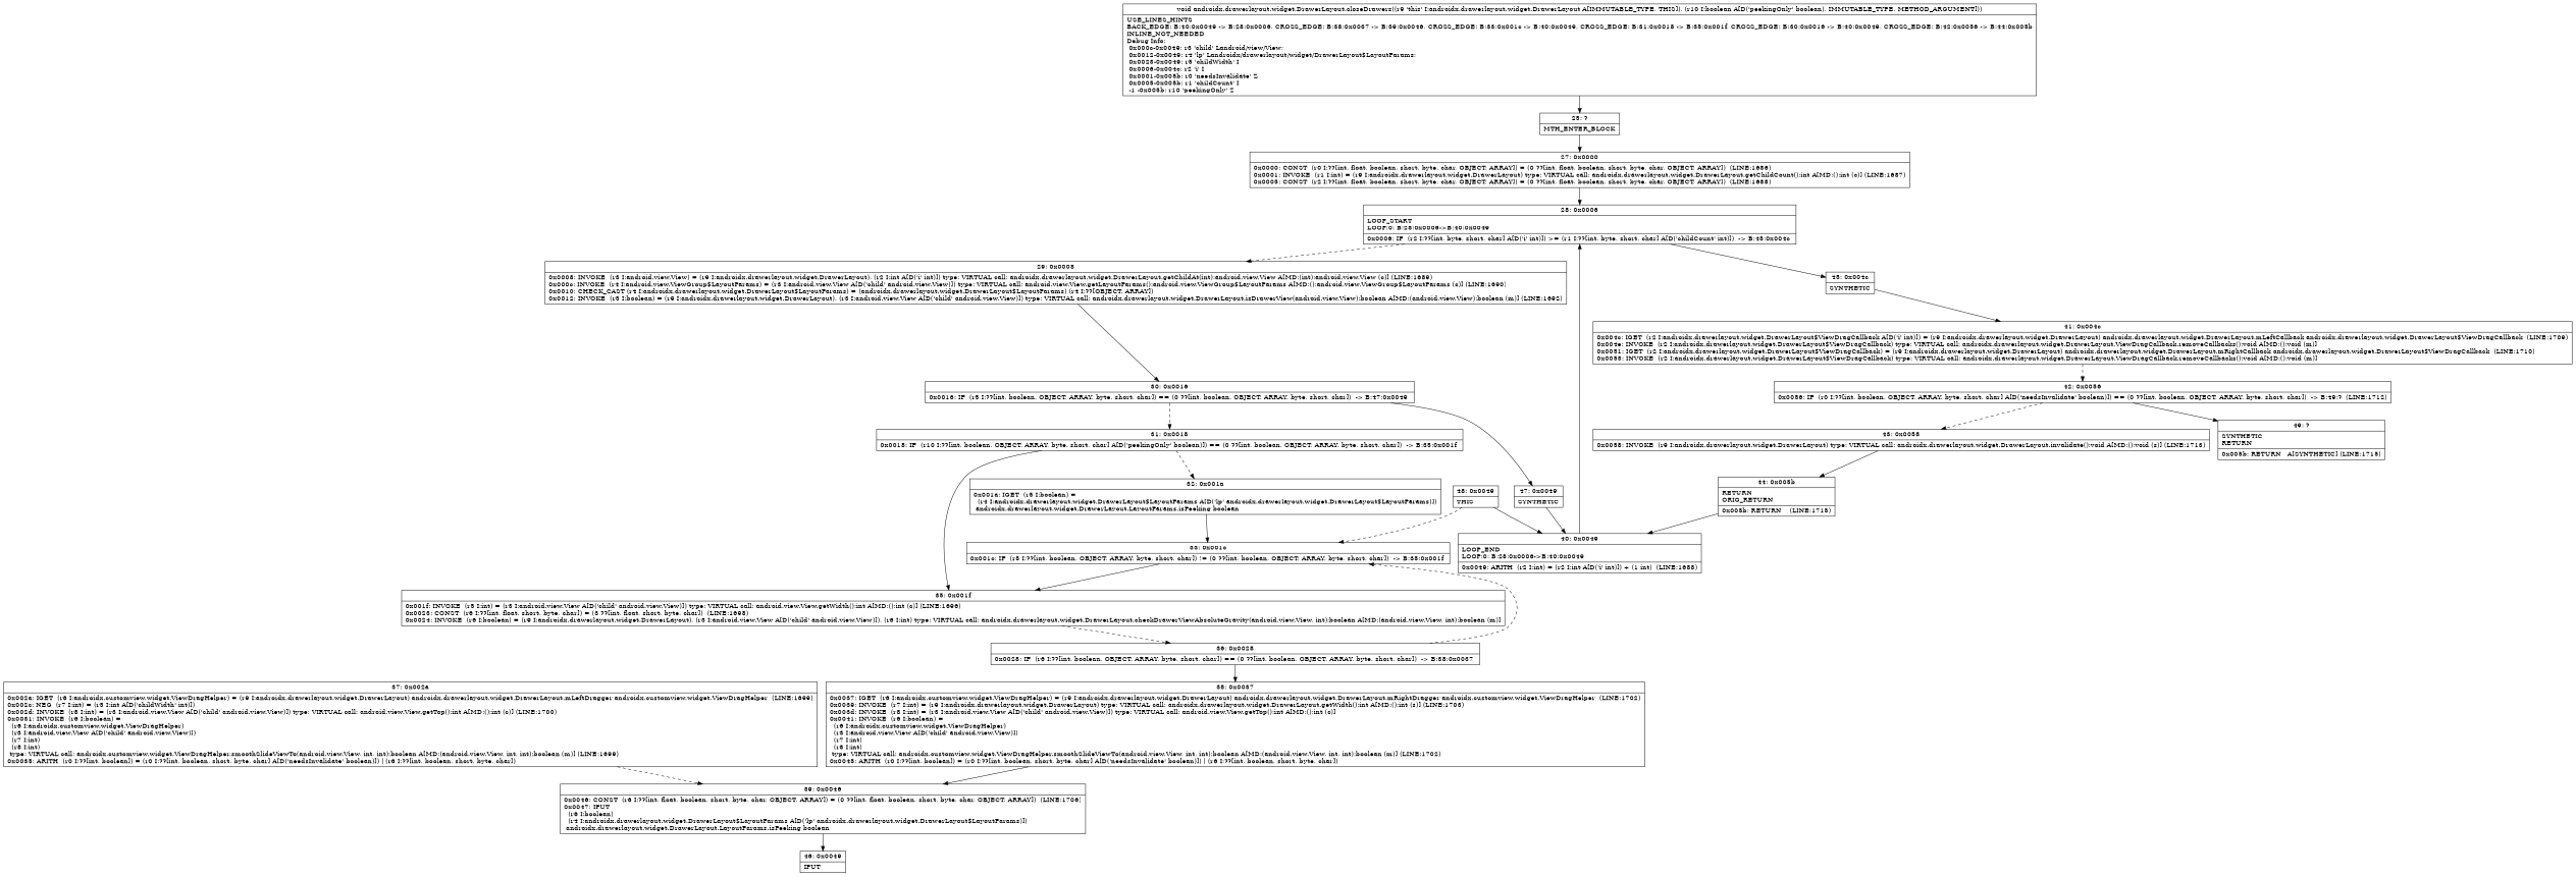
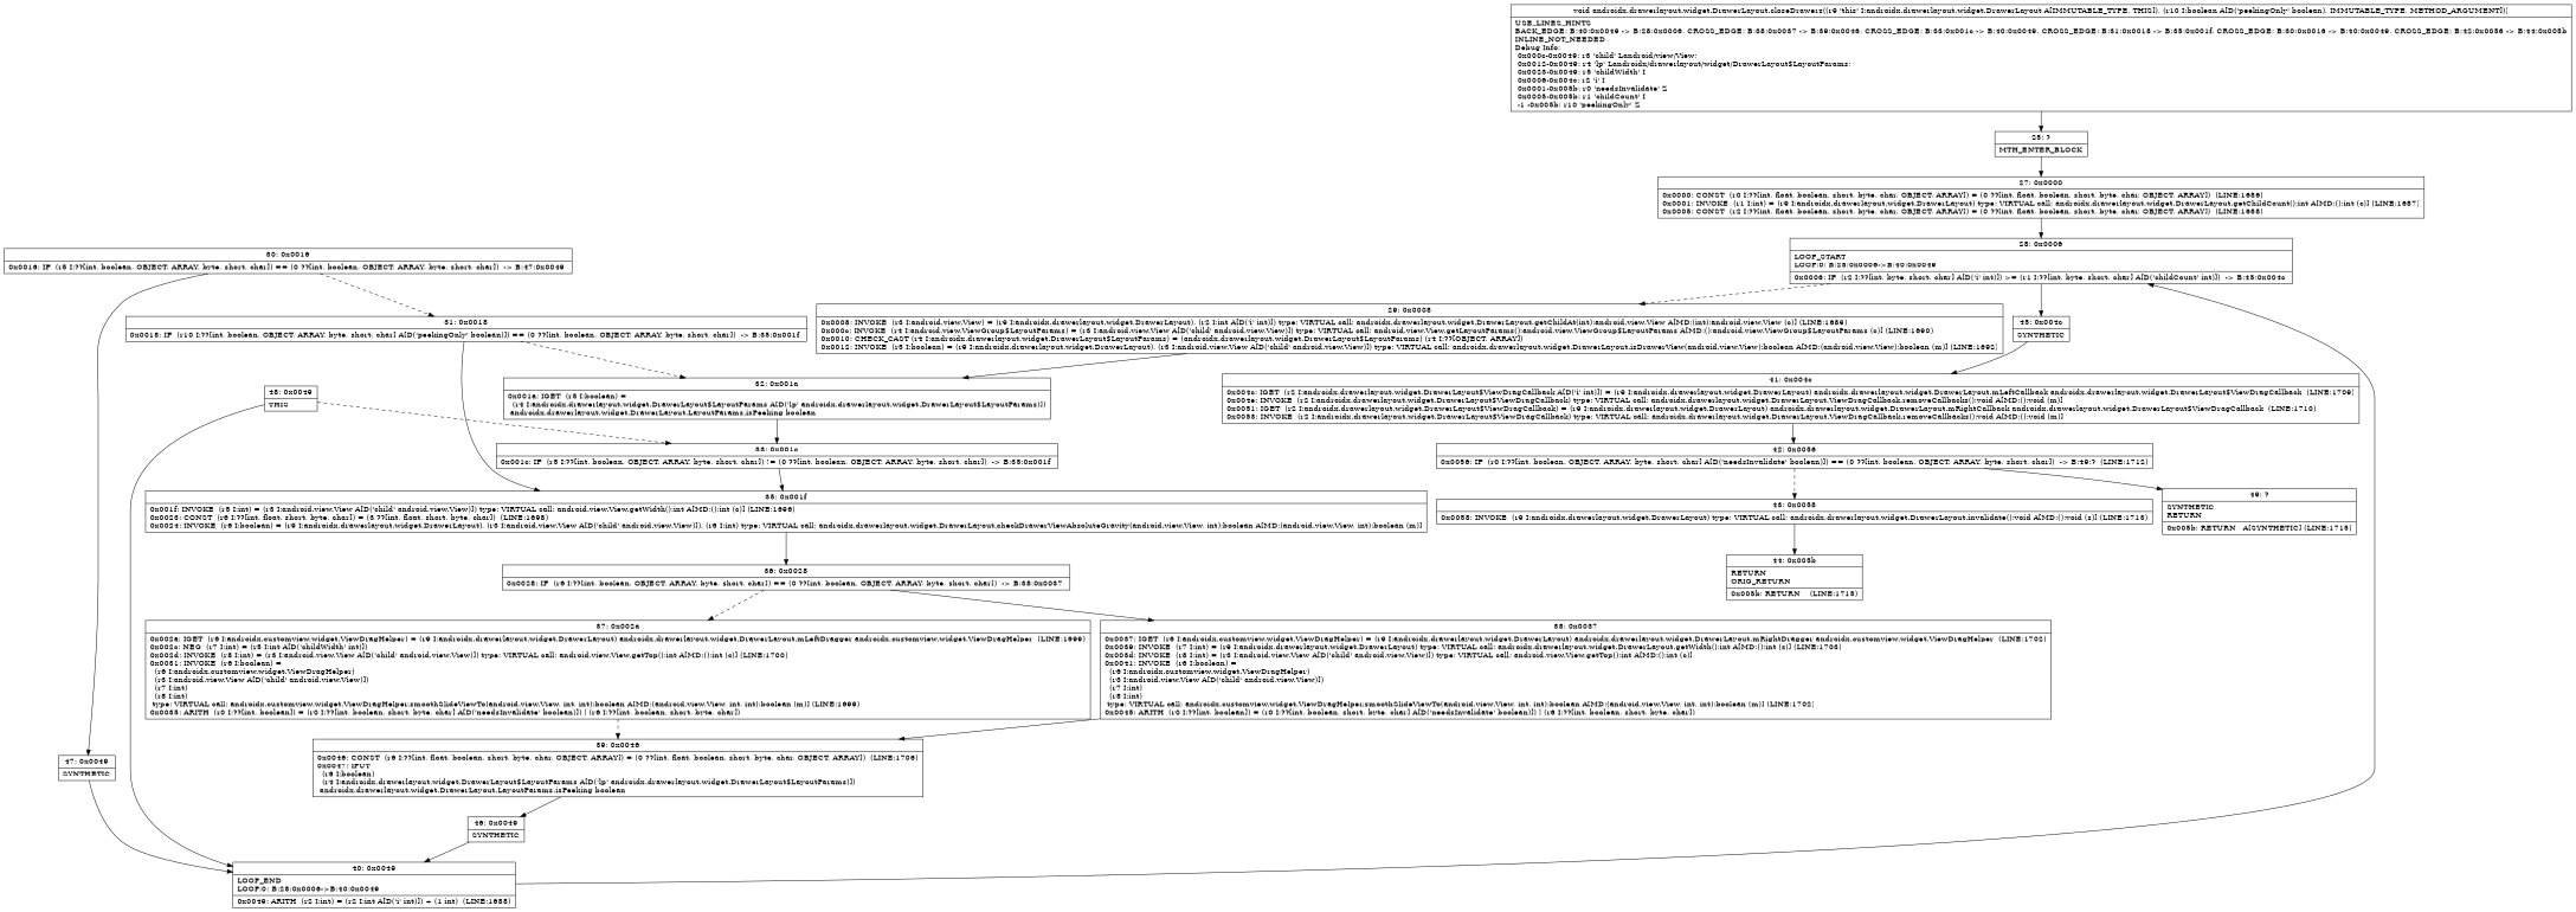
  digraph {
    node [shape=record]
    n1 [label="{25\:\ ?|MTH_ENTER_BLOCK\l}"]
    n2 [label="{27\:\ 0x0000|0x0000: CONST  (r0 I:??[int, float, boolean, short, byte, char, OBJECT, ARRAY]) = (0 ??[int, float, boolean, short, byte, char, OBJECT, ARRAY])  (LINE:1686)\l0x0001: INVOKE  (r1 I:int) = (r9 I:androidx.drawerlayout.widget.DrawerLayout) type: VIRTUAL call: androidx.drawerlayout.widget.DrawerLayout.getChildCount():int A[MD:():int (c)] (LINE:1687)\l0x0005: CONST  (r2 I:??[int, float, boolean, short, byte, char, OBJECT, ARRAY]) = (0 ??[int, float, boolean, short, byte, char, OBJECT, ARRAY])  (LINE:1688)\l}"]
    n3 [label="{28\:\ 0x0006|LOOP_START\lLOOP:0: B:28:0x0006\-\>B:40:0x0049\l|0x0006: IF  (r2 I:??[int, byte, short, char] A[D('i' int)]) \>= (r1 I:??[int, byte, short, char] A[D('childCount' int)])  \-\> B:45:0x004c \l}"]
    n4 [label="{29\:\ 0x0008|0x0008: INVOKE  (r3 I:android.view.View) = (r9 I:androidx.drawerlayout.widget.DrawerLayout), (r2 I:int A[D('i' int)]) type: VIRTUAL call: androidx.drawerlayout.widget.DrawerLayout.getChildAt(int):android.view.View A[MD:(int):android.view.View (c)] (LINE:1689)\l0x000c: INVOKE  (r4 I:android.view.ViewGroup$LayoutParams) = (r3 I:android.view.View A[D('child' android.view.View)]) type: VIRTUAL call: android.view.View.getLayoutParams():android.view.ViewGroup$LayoutParams A[MD:():android.view.ViewGroup$LayoutParams (c)] (LINE:1690)\l0x0010: CHECK_CAST (r4 I:androidx.drawerlayout.widget.DrawerLayout$LayoutParams) = (androidx.drawerlayout.widget.DrawerLayout$LayoutParams) (r4 I:??[OBJECT, ARRAY]) \l0x0012: INVOKE  (r5 I:boolean) = (r9 I:androidx.drawerlayout.widget.DrawerLayout), (r3 I:android.view.View A[D('child' android.view.View)]) type: VIRTUAL call: androidx.drawerlayout.widget.DrawerLayout.isDrawerView(android.view.View):boolean A[MD:(android.view.View):boolean (m)] (LINE:1692)\l}"]
    n5 [label="{45\:\ 0x004c|SYNTHETIC\l}"]
    n6 [label="{30\:\ 0x0016|0x0016: IF  (r5 I:??[int, boolean, OBJECT, ARRAY, byte, short, char]) == (0 ??[int, boolean, OBJECT, ARRAY, byte, short, char])  \-\> B:47:0x0049 \l}"]
    n7 [label="{41\:\ 0x004c|0x004c: IGET  (r2 I:androidx.drawerlayout.widget.DrawerLayout$ViewDragCallback A[D('i' int)]) = (r9 I:androidx.drawerlayout.widget.DrawerLayout) androidx.drawerlayout.widget.DrawerLayout.mLeftCallback androidx.drawerlayout.widget.DrawerLayout$ViewDragCallback  (LINE:1709)\l0x004e: INVOKE  (r2 I:androidx.drawerlayout.widget.DrawerLayout$ViewDragCallback) type: VIRTUAL call: androidx.drawerlayout.widget.DrawerLayout.ViewDragCallback.removeCallbacks():void A[MD:():void (m)]\l0x0051: IGET  (r2 I:androidx.drawerlayout.widget.DrawerLayout$ViewDragCallback) = (r9 I:androidx.drawerlayout.widget.DrawerLayout) androidx.drawerlayout.widget.DrawerLayout.mRightCallback androidx.drawerlayout.widget.DrawerLayout$ViewDragCallback  (LINE:1710)\l0x0053: INVOKE  (r2 I:androidx.drawerlayout.widget.DrawerLayout$ViewDragCallback) type: VIRTUAL call: androidx.drawerlayout.widget.DrawerLayout.ViewDragCallback.removeCallbacks():void A[MD:():void (m)]\l}"]
    n8 [label="{31\:\ 0x0018|0x0018: IF  (r10 I:??[int, boolean, OBJECT, ARRAY, byte, short, char] A[D('peekingOnly' boolean)]) == (0 ??[int, boolean, OBJECT, ARRAY, byte, short, char])  \-\> B:35:0x001f \l}"]
    n9 [label="{47\:\ 0x0049|SYNTHETIC\l}"]
    n10 [label="{32\:\ 0x001a|0x001a: IGET  (r5 I:boolean) = \l  (r4 I:androidx.drawerlayout.widget.DrawerLayout$LayoutParams A[D('lp' androidx.drawerlayout.widget.DrawerLayout$LayoutParams)])\l androidx.drawerlayout.widget.DrawerLayout.LayoutParams.isPeeking boolean \l}"]
    n11 [label="{35\:\ 0x001f|0x001f: INVOKE  (r5 I:int) = (r3 I:android.view.View A[D('child' android.view.View)]) type: VIRTUAL call: android.view.View.getWidth():int A[MD:():int (c)] (LINE:1696)\l0x0023: CONST  (r6 I:??[int, float, short, byte, char]) = (3 ??[int, float, short, byte, char])  (LINE:1698)\l0x0024: INVOKE  (r6 I:boolean) = (r9 I:androidx.drawerlayout.widget.DrawerLayout), (r3 I:android.view.View A[D('child' android.view.View)]), (r6 I:int) type: VIRTUAL call: androidx.drawerlayout.widget.DrawerLayout.checkDrawerViewAbsoluteGravity(android.view.View, int):boolean A[MD:(android.view.View, int):boolean (m)]\l}"]
    n12 [label="{40\:\ 0x0049|LOOP_END\lLOOP:0: B:28:0x0006\-\>B:40:0x0049\l|0x0049: ARITH  (r2 I:int) = (r2 I:int A[D('i' int)]) + (1 int)  (LINE:1688)\l}"]
    n13 [label="{33\:\ 0x001c|0x001c: IF  (r5 I:??[int, boolean, OBJECT, ARRAY, byte, short, char]) != (0 ??[int, boolean, OBJECT, ARRAY, byte, short, char])  \-\> B:35:0x001f \l}"]
    n14 [label="{36\:\ 0x0028|0x0028: IF  (r6 I:??[int, boolean, OBJECT, ARRAY, byte, short, char]) == (0 ??[int, boolean, OBJECT, ARRAY, byte, short, char])  \-\> B:38:0x0037 \l}"]
    n15 [label="{48\:\ 0x0049|THIS\l}"]
    n16 [label="{37\:\ 0x002a|0x002a: IGET  (r6 I:androidx.customview.widget.ViewDragHelper) = (r9 I:androidx.drawerlayout.widget.DrawerLayout) androidx.drawerlayout.widget.DrawerLayout.mLeftDragger androidx.customview.widget.ViewDragHelper  (LINE:1699)\l0x002c: NEG  (r7 I:int) = (r5 I:int A[D('childWidth' int)]) \l0x002d: INVOKE  (r8 I:int) = (r3 I:android.view.View A[D('child' android.view.View)]) type: VIRTUAL call: android.view.View.getTop():int A[MD:():int (c)] (LINE:1700)\l0x0031: INVOKE  (r6 I:boolean) = \l  (r6 I:androidx.customview.widget.ViewDragHelper)\l  (r3 I:android.view.View A[D('child' android.view.View)])\l  (r7 I:int)\l  (r8 I:int)\l type: VIRTUAL call: androidx.customview.widget.ViewDragHelper.smoothSlideViewTo(android.view.View, int, int):boolean A[MD:(android.view.View, int, int):boolean (m)] (LINE:1699)\l0x0035: ARITH  (r0 I:??[int, boolean]) = (r0 I:??[int, boolean, short, byte, char] A[D('needsInvalidate' boolean)]) \| (r6 I:??[int, boolean, short, byte, char]) \l}"]
    n17 [label="{38\:\ 0x0037|0x0037: IGET  (r6 I:androidx.customview.widget.ViewDragHelper) = (r9 I:androidx.drawerlayout.widget.DrawerLayout) androidx.drawerlayout.widget.DrawerLayout.mRightDragger androidx.customview.widget.ViewDragHelper  (LINE:1702)\l0x0039: INVOKE  (r7 I:int) = (r9 I:androidx.drawerlayout.widget.DrawerLayout) type: VIRTUAL call: androidx.drawerlayout.widget.DrawerLayout.getWidth():int A[MD:():int (s)] (LINE:1703)\l0x003d: INVOKE  (r8 I:int) = (r3 I:android.view.View A[D('child' android.view.View)]) type: VIRTUAL call: android.view.View.getTop():int A[MD:():int (c)]\l0x0041: INVOKE  (r6 I:boolean) = \l  (r6 I:androidx.customview.widget.ViewDragHelper)\l  (r3 I:android.view.View A[D('child' android.view.View)])\l  (r7 I:int)\l  (r8 I:int)\l type: VIRTUAL call: androidx.customview.widget.ViewDragHelper.smoothSlideViewTo(android.view.View, int, int):boolean A[MD:(android.view.View, int, int):boolean (m)] (LINE:1702)\l0x0045: ARITH  (r0 I:??[int, boolean]) = (r0 I:??[int, boolean, short, byte, char] A[D('needsInvalidate' boolean)]) \| (r6 I:??[int, boolean, short, byte, char]) \l}"]
    n18 [label="{39\:\ 0x0046|0x0046: CONST  (r6 I:??[int, float, boolean, short, byte, char, OBJECT, ARRAY]) = (0 ??[int, float, boolean, short, byte, char, OBJECT, ARRAY])  (LINE:1706)\l0x0047: IPUT  \l  (r6 I:boolean)\l  (r4 I:androidx.drawerlayout.widget.DrawerLayout$LayoutParams A[D('lp' androidx.drawerlayout.widget.DrawerLayout$LayoutParams)])\l androidx.drawerlayout.widget.DrawerLayout.LayoutParams.isPeeking boolean \l}"]
-   n19 [label="{46\:\ 0x0049|IPUT\l}"]
+   n19 [label="{46\:\ 0x0049|SYNTHETIC\l}"]
    n20 [label="{42\:\ 0x0056|0x0056: IF  (r0 I:??[int, boolean, OBJECT, ARRAY, byte, short, char] A[D('needsInvalidate' boolean)]) == (0 ??[int, boolean, OBJECT, ARRAY, byte, short, char])  \-\> B:49:?  (LINE:1712)\l}"]
    n21 [label="{43\:\ 0x0058|0x0058: INVOKE  (r9 I:androidx.drawerlayout.widget.DrawerLayout) type: VIRTUAL call: androidx.drawerlayout.widget.DrawerLayout.invalidate():void A[MD:():void (s)] (LINE:1713)\l}"]
    n22 [label="{49\:\ ?|SYNTHETIC\lRETURN\l|0x005b: RETURN   A[SYNTHETIC] (LINE:1715)\l}"]
    n23 [label="{44\:\ 0x005b|RETURN\lORIG_RETURN\l|0x005b: RETURN    (LINE:1715)\l}"]
    n24 [label="{void androidx.drawerlayout.widget.DrawerLayout.closeDrawers((r9 'this' I:androidx.drawerlayout.widget.DrawerLayout A[IMMUTABLE_TYPE, THIS]), (r10 I:boolean A[D('peekingOnly' boolean), IMMUTABLE_TYPE, METHOD_ARGUMENT]))  | USE_LINES_HINTS\lBACK_EDGE: B:40:0x0049 \-\> B:28:0x0006, CROSS_EDGE: B:38:0x0037 \-\> B:39:0x0046, CROSS_EDGE: B:33:0x001c \-\> B:40:0x0049, CROSS_EDGE: B:31:0x0018 \-\> B:35:0x001f, CROSS_EDGE: B:30:0x0016 \-\> B:40:0x0049, CROSS_EDGE: B:42:0x0056 \-\> B:44:0x005b\lINLINE_NOT_NEEDED\lDebug Info:\l  0x000c\-0x0049: r3 'child' Landroid\/view\/View;\l  0x0012\-0x0049: r4 'lp' Landroidx\/drawerlayout\/widget\/DrawerLayout$LayoutParams;\l  0x0023\-0x0049: r5 'childWidth' I\l  0x0006\-0x004c: r2 'i' I\l  0x0001\-0x005b: r0 'needsInvalidate' Z\l  0x0005\-0x005b: r1 'childCount' I\l  \-1 \-0x005b: r10 'peekingOnly' Z\l}"]
    n1 -> n2
    n2 -> n3
    n3 -> n4 [style=dashed]
    n3 -> n5
-   n4 -> n6
+   n4 -> n10
    n5 -> n7
    n6 -> n8 [style=dashed]
    n6 -> n9
-   n7 -> n20 [style=dashed]
+   n7 -> n20
    n8 -> n10 [style=dashed]
    n8 -> n11
    n9 -> n12
    n10 -> n13
-   n11 -> n14 [style=dashed]
+   n11 -> n14
    n12 -> n3
    n13 -> n11
-   n14 -> n13 [style=dashed]
+   n14 -> n16 [style=dashed]
    n14 -> n17
    n15 -> n12
    n15 -> n13 [style=dashed]
    n16 -> n18 [style=dashed]
    n17 -> n18
    n18 -> n19
-   n23 -> n12
+   n19 -> n12
    n20 -> n21 [style=dashed]
    n20 -> n22
    n21 -> n23
    n24 -> n1
  }
